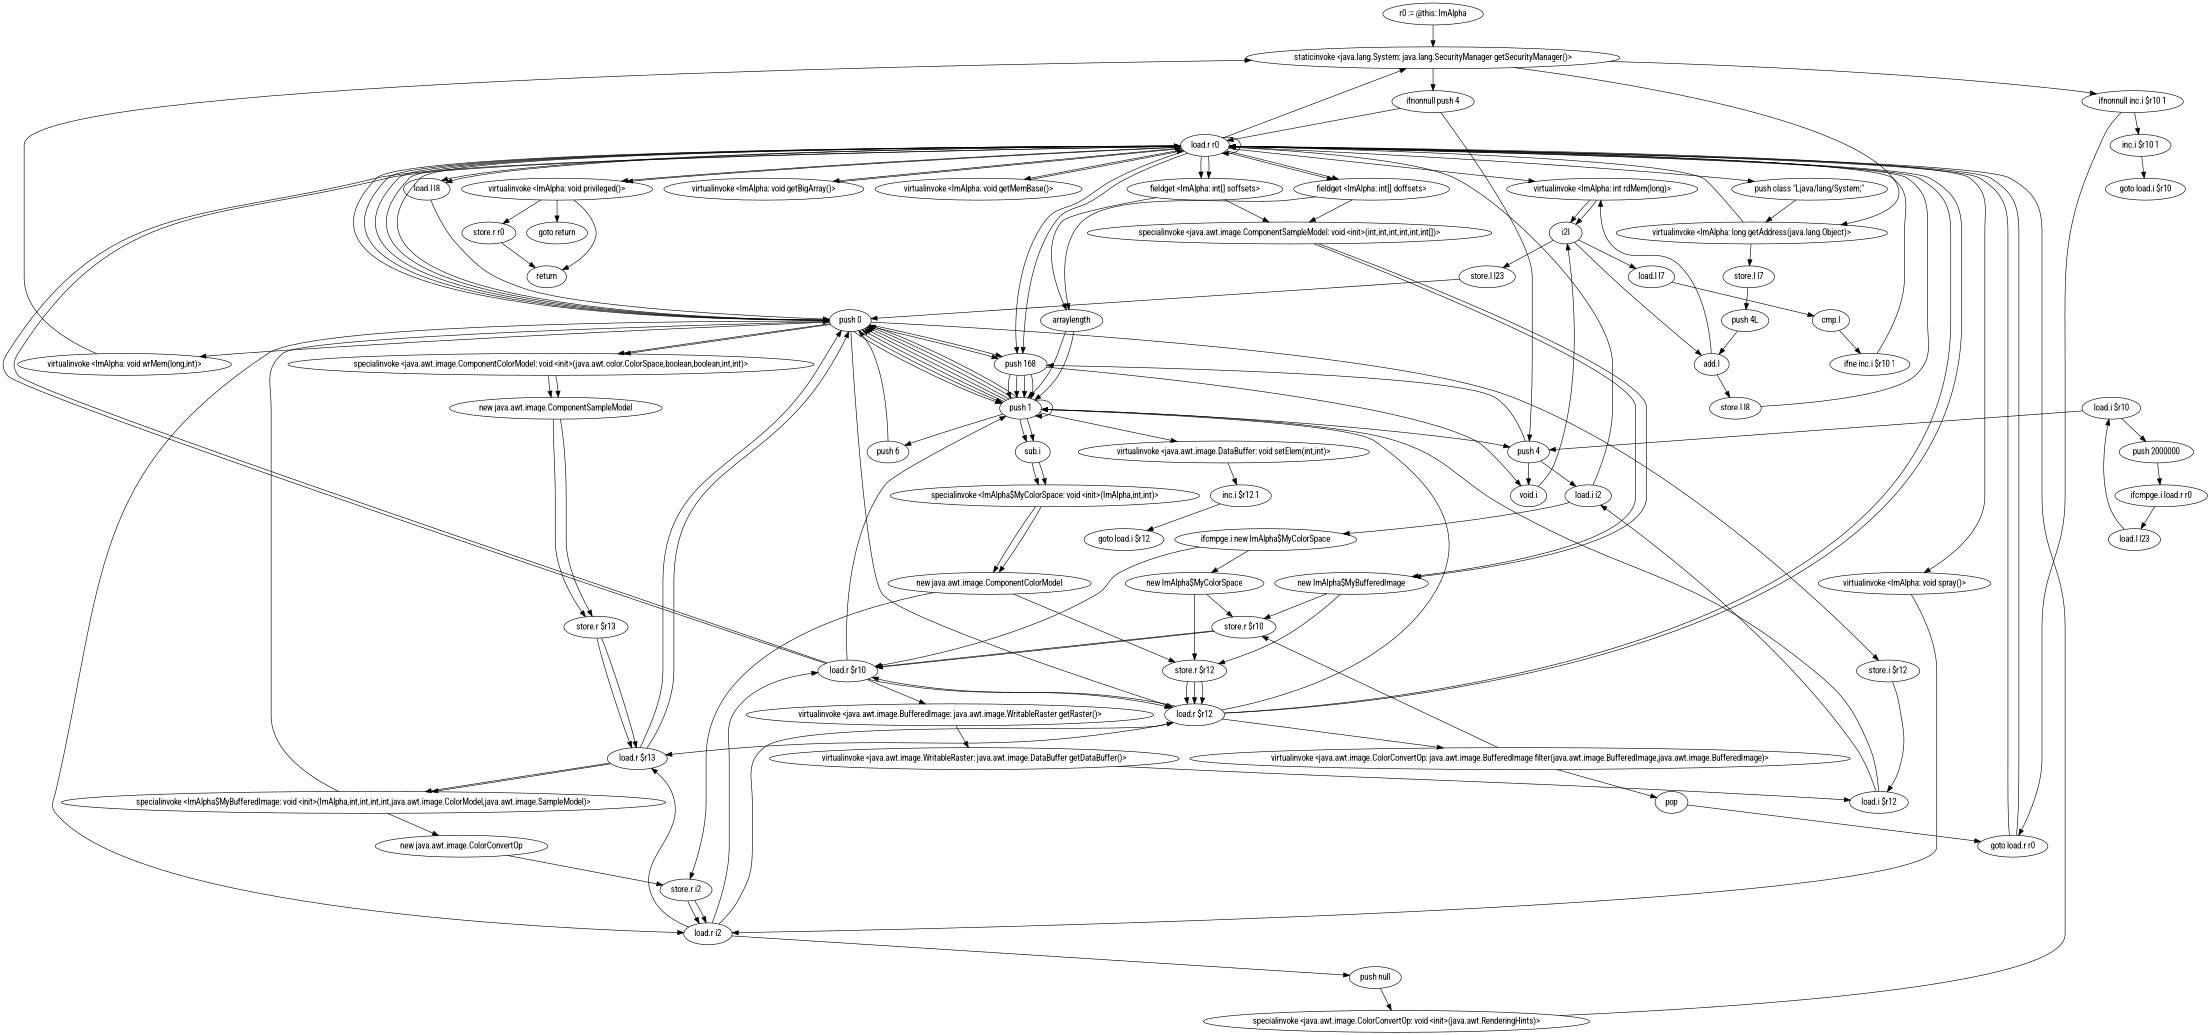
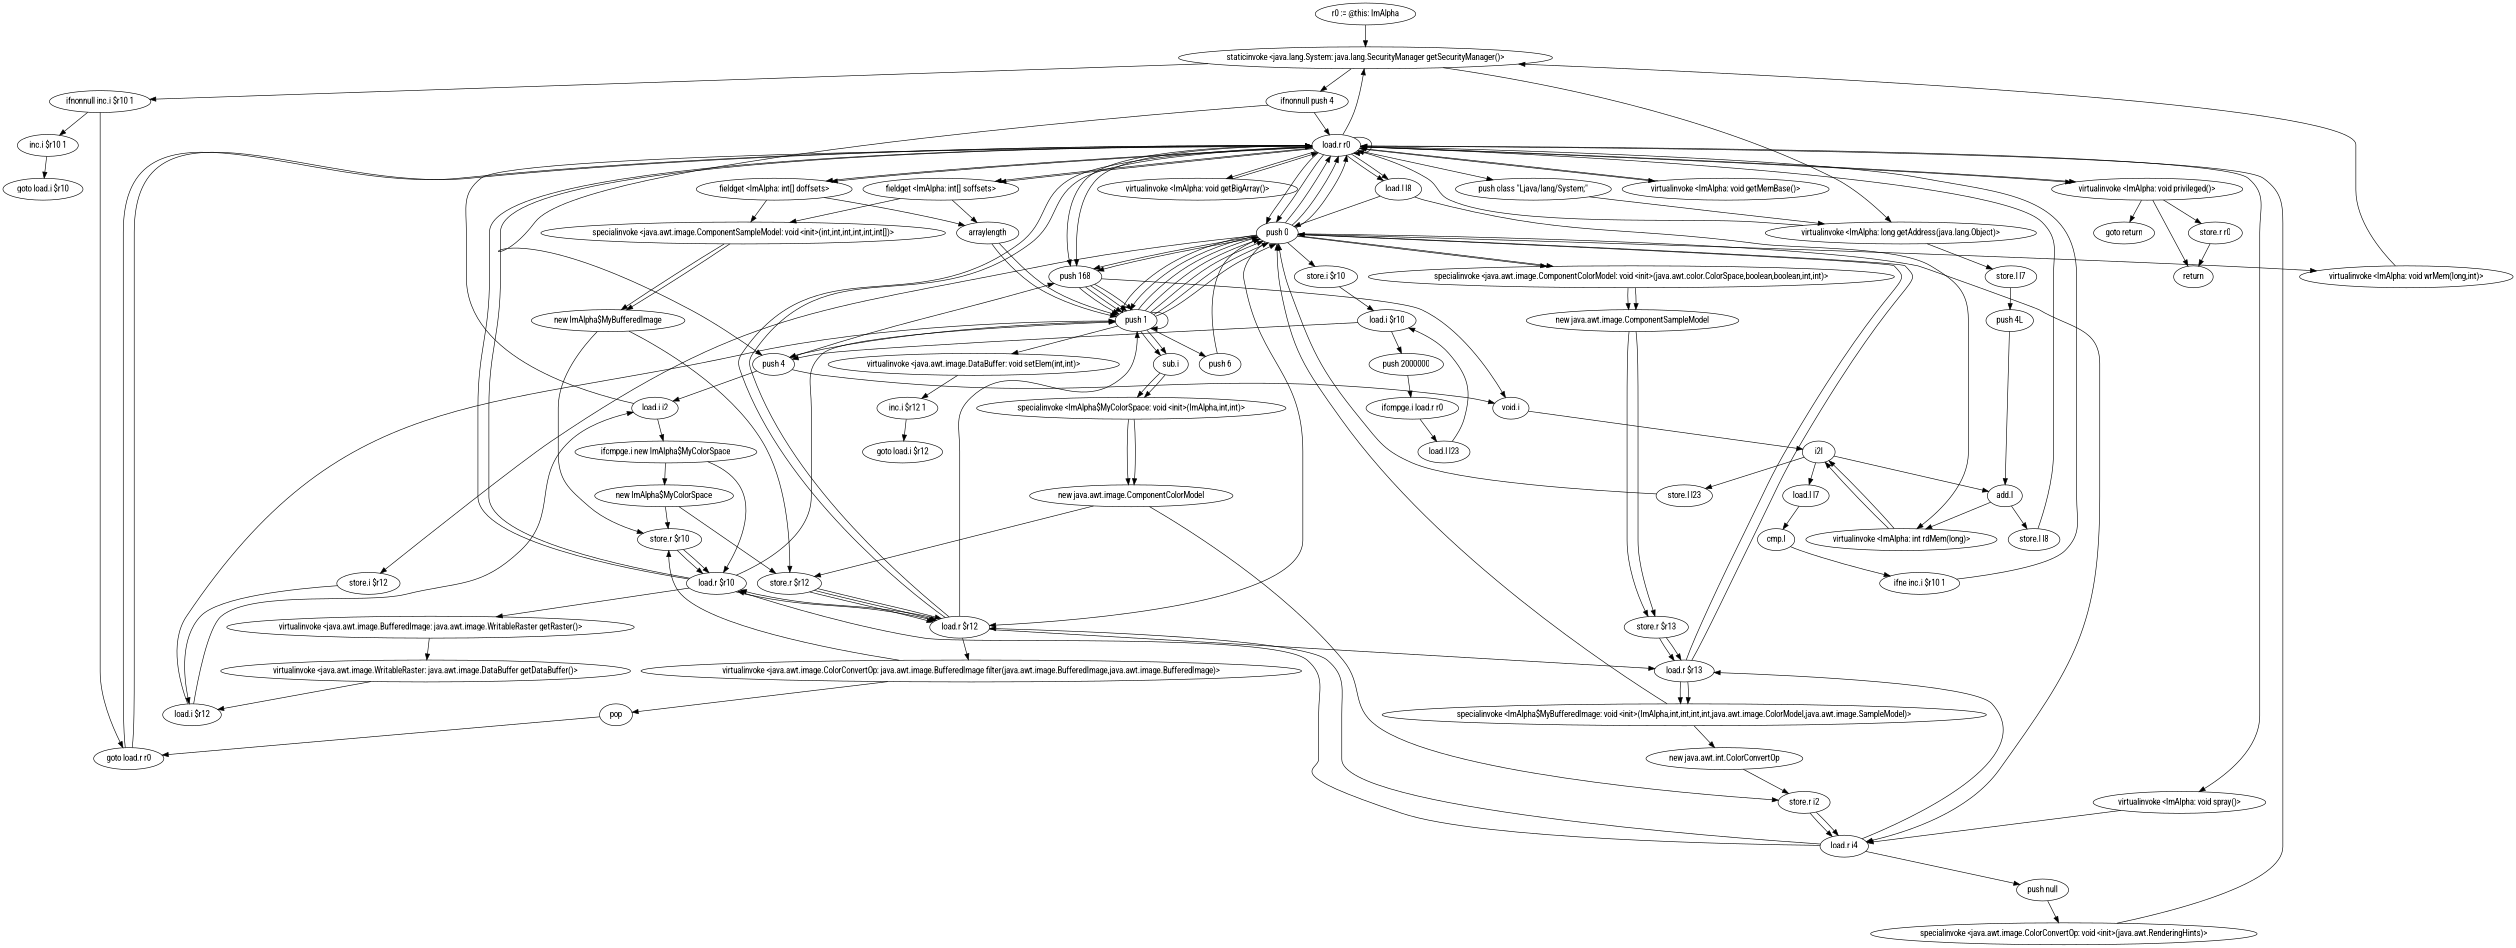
  digraph {
    fontname="Roboto Condensed"
    node [fontname="Roboto Condensed"]
    edge [fontname="Roboto Condensed"]
    "r0 := @this: ImAlpha"
    "staticinvoke <java.lang.System: java.lang.SecurityManager getSecurityManager()>"
    "ifnonnull push 4"
    "virtualinvoke <ImAlpha: long getAddress(java.lang.Object)>"
    "ifnonnull inc.i $r10 1"
    "load.r r0"
    "push 4"
    "store.l l7"
    "goto load.r r0"
    "inc.i $r10 1"
    "virtualinvoke <ImAlpha: void privileged()>"
    "push 168"
    "push 0"
    "fieldget <ImAlpha: int[] soffsets>"
    "fieldget <ImAlpha: int[] doffsets>"
    "virtualinvoke <ImAlpha: void spray()>"
    "virtualinvoke <ImAlpha: void getBigArray()>"
    "virtualinvoke <ImAlpha: void getMemBase()>"
    "push class \"Ljava/lang/System;\""
    "load.l l8"
    n21 [label="void.i"]
    "load.i i2"
    return
    "store.r r0"
    "goto return"
    "push 1"
    "load.r $r12"
    "specialinvoke <java.awt.image.ComponentColorModel: void <init>(java.awt.color.ColorSpace,boolean,boolean,int,int)>"
    "store.i $r12"
-   "load.r i2"
+   "load.r i2" [label="load.r i4"]
+   "store.i $r10"
    "virtualinvoke <ImAlpha: void wrMem(long,int)>"
    arraylength
    "specialinvoke <java.awt.image.ComponentSampleModel: void <init>(int,int,int,int,int,int[])>"
    "virtualinvoke <ImAlpha: int rdMem(long)>"
    i2l
    "ifcmpge.i new ImAlpha$MyColorSpace"
    "sub.i"
    "push 6"
    "virtualinvoke <java.awt.image.DataBuffer: void setElem(int,int)>"
    "add.l"
    "store.l l23"
    "load.l l7"
    "new ImAlpha$MyColorSpace"
    "store.r $r10"
    "store.r $r12"
    "load.r $r10"
    "virtualinvoke <java.awt.image.BufferedImage: java.awt.image.WritableRaster getRaster()>"
    "load.r $r13"
    "virtualinvoke <java.awt.image.ColorConvertOp: java.awt.image.BufferedImage filter(java.awt.image.BufferedImage,java.awt.image.BufferedImage)>"
    "virtualinvoke <java.awt.image.WritableRaster: java.awt.image.DataBuffer getDataBuffer()>"
    "new java.awt.image.ComponentSampleModel"
    "load.i $r12"
    "push null"
    "load.i $r10"
    "new ImAlpha$MyBufferedImage"
    "specialinvoke <ImAlpha$MyColorSpace: void <init>(ImAlpha,int,int)>"
    "inc.i $r12 1"
    "new java.awt.image.ComponentColorModel"
    "store.r i2"
    "specialinvoke <ImAlpha$MyBufferedImage: void <init>(ImAlpha,int,int,int,int,java.awt.image.ColorModel,java.awt.image.SampleModel)>"
    pop
    "store.r $r13"
-   "new java.awt.image.ColorConvertOp"
+   "new java.awt.image.ColorConvertOp" [label="new java.awt.int.ColorConvertOp"]
    "goto load.i $r12"
    "specialinvoke <java.awt.image.ColorConvertOp: void <init>(java.awt.RenderingHints)>"
    "push 4L"
    "store.l l8"
    "cmp.l"
    "push 2000000"
    "ifcmpge.i load.r r0"
    "load.l l23"
    "ifne inc.i $r10 1"
    "goto load.i $r10"
    "r0 := @this: ImAlpha" -> "staticinvoke <java.lang.System: java.lang.SecurityManager getSecurityManager()>"
    "staticinvoke <java.lang.System: java.lang.SecurityManager getSecurityManager()>" -> "ifnonnull push 4"
    "staticinvoke <java.lang.System: java.lang.SecurityManager getSecurityManager()>" -> "virtualinvoke <ImAlpha: long getAddress(java.lang.Object)>"
    "staticinvoke <java.lang.System: java.lang.SecurityManager getSecurityManager()>" -> "ifnonnull inc.i $r10 1"
    "ifnonnull push 4" -> "load.r r0"
    "ifnonnull push 4" -> "push 4"
    "virtualinvoke <ImAlpha: long getAddress(java.lang.Object)>" -> "load.r r0"
    "virtualinvoke <ImAlpha: long getAddress(java.lang.Object)>" -> "store.l l7"
    "ifnonnull inc.i $r10 1" -> "goto load.r r0"
    "ifnonnull inc.i $r10 1" -> "inc.i $r10 1"
    "load.r r0" -> "staticinvoke <java.lang.System: java.lang.SecurityManager getSecurityManager()>"
    "load.r r0" -> "load.r r0"
    "load.r r0" -> "virtualinvoke <ImAlpha: void privileged()>"
    "load.r r0" -> "virtualinvoke <ImAlpha: void privileged()>"
    "load.r r0" -> "push 168"
    "load.r r0" -> "push 168"
    "load.r r0" -> "push 0"
    "load.r r0" -> "push 0"
    "load.r r0" -> "fieldget <ImAlpha: int[] soffsets>"
    "load.r r0" -> "fieldget <ImAlpha: int[] soffsets>"
    "load.r r0" -> "fieldget <ImAlpha: int[] doffsets>"
    "load.r r0" -> "fieldget <ImAlpha: int[] doffsets>"
    "load.r r0" -> "virtualinvoke <ImAlpha: void spray()>"
    "load.r r0" -> "virtualinvoke <ImAlpha: void getBigArray()>"
    "load.r r0" -> "virtualinvoke <ImAlpha: void getMemBase()>"
    "load.r r0" -> "push class \"Ljava/lang/System;\""
    "load.r r0" -> "load.l l8"
    "load.r r0" -> "load.l l8"
    "push 4" -> "push 168"
    "push 4" -> n21
    "push 4" -> "load.i i2"
    "store.l l7" -> "push 4L"
    "goto load.r r0" -> "load.r r0"
    "goto load.r r0" -> "load.r r0"
    "inc.i $r10 1" -> "goto load.i $r10"
    "virtualinvoke <ImAlpha: void privileged()>" -> return
    "virtualinvoke <ImAlpha: void privileged()>" -> "store.r r0"
    "virtualinvoke <ImAlpha: void privileged()>" -> "goto return"
    "push 168" -> n21
    "push 168" -> "push 1"
    "push 168" -> "push 1"
    "push 168" -> "push 1"
    "push 168" -> "push 1"
    "push 0" -> "load.r r0"
    "push 0" -> "load.r r0"
    "push 0" -> "load.r r0"
    "push 0" -> "push 168"
    "push 0" -> "push 168"
    "push 0" -> "push 1"
    "push 0" -> "push 1"
    "push 0" -> "load.r $r12"
    "push 0" -> "specialinvoke <java.awt.image.ComponentColorModel: void <init>(java.awt.color.ColorSpace,boolean,boolean,int,int)>"
    "push 0" -> "specialinvoke <java.awt.image.ComponentColorModel: void <init>(java.awt.color.ColorSpace,boolean,boolean,int,int)>"
    "push 0" -> "store.i $r12"
    "push 0" -> "load.r i2"
+   "push 0" -> "store.i $r10"
    "push 0" -> "virtualinvoke <ImAlpha: void wrMem(long,int)>"
    "fieldget <ImAlpha: int[] soffsets>" -> arraylength
    "fieldget <ImAlpha: int[] soffsets>" -> "specialinvoke <java.awt.image.ComponentSampleModel: void <init>(int,int,int,int,int,int[])>"
    "fieldget <ImAlpha: int[] doffsets>" -> arraylength
    "fieldget <ImAlpha: int[] doffsets>" -> "specialinvoke <java.awt.image.ComponentSampleModel: void <init>(int,int,int,int,int,int[])>"
    "virtualinvoke <ImAlpha: void spray()>" -> "load.r i2"
    "virtualinvoke <ImAlpha: void getBigArray()>" -> "load.r r0"
    "virtualinvoke <ImAlpha: void getMemBase()>" -> "load.r r0"
    "push class \"Ljava/lang/System;\"" -> "virtualinvoke <ImAlpha: long getAddress(java.lang.Object)>"
    "load.l l8" -> "push 0"
-   "load.r r0" -> "virtualinvoke <ImAlpha: int rdMem(long)>"
+   "load.l l8" -> "virtualinvoke <ImAlpha: int rdMem(long)>"
    n21 -> i2l
    "load.i i2" -> "load.r r0"
    "load.i i2" -> "ifcmpge.i new ImAlpha$MyColorSpace"
    "store.r r0" -> return
    "push 1" -> "push 4"
    "push 1" -> "push 0"
    "push 1" -> "push 0"
    "push 1" -> "push 0"
    "push 1" -> "push 0"
    "push 1" -> "push 0"
    "push 1" -> "push 1"
    "push 1" -> "sub.i"
    "push 1" -> "sub.i"
    "push 1" -> "push 6"
    "push 1" -> "virtualinvoke <java.awt.image.DataBuffer: void setElem(int,int)>"
    "load.r $r12" -> "load.r r0"
    "load.r $r12" -> "load.r r0"
    "load.r $r12" -> "push 1"
    "load.r $r12" -> "load.r $r10"
    "load.r $r12" -> "load.r $r13"
    "load.r $r12" -> "virtualinvoke <java.awt.image.ColorConvertOp: java.awt.image.BufferedImage filter(java.awt.image.BufferedImage,java.awt.image.BufferedImage)>"
    "specialinvoke <java.awt.image.ComponentColorModel: void <init>(java.awt.color.ColorSpace,boolean,boolean,int,int)>" -> "new java.awt.image.ComponentSampleModel"
    "specialinvoke <java.awt.image.ComponentColorModel: void <init>(java.awt.color.ColorSpace,boolean,boolean,int,int)>" -> "new java.awt.image.ComponentSampleModel"
    "store.i $r12" -> "load.i $r12"
    "load.r i2" -> "load.r $r12"
    "load.r i2" -> "load.r $r10"
    "load.r i2" -> "load.r $r13"
    "load.r i2" -> "push null"
+   "store.i $r10" -> "load.i $r10"
    "virtualinvoke <ImAlpha: void wrMem(long,int)>" -> "staticinvoke <java.lang.System: java.lang.SecurityManager getSecurityManager()>"
    arraylength -> "push 1"
    arraylength -> "push 1"
    "specialinvoke <java.awt.image.ComponentSampleModel: void <init>(int,int,int,int,int,int[])>" -> "new ImAlpha$MyBufferedImage"
    "specialinvoke <java.awt.image.ComponentSampleModel: void <init>(int,int,int,int,int,int[])>" -> "new ImAlpha$MyBufferedImage"
    "virtualinvoke <ImAlpha: int rdMem(long)>" -> i2l
    "virtualinvoke <ImAlpha: int rdMem(long)>" -> i2l
    i2l -> "add.l"
    i2l -> "store.l l23"
    i2l -> "load.l l7"
    "ifcmpge.i new ImAlpha$MyColorSpace" -> "new ImAlpha$MyColorSpace"
    "ifcmpge.i new ImAlpha$MyColorSpace" -> "load.r $r10"
    "sub.i" -> "specialinvoke <ImAlpha$MyColorSpace: void <init>(ImAlpha,int,int)>"
    "sub.i" -> "specialinvoke <ImAlpha$MyColorSpace: void <init>(ImAlpha,int,int)>"
    "push 6" -> "push 0"
    "virtualinvoke <java.awt.image.DataBuffer: void setElem(int,int)>" -> "inc.i $r12 1"
    "add.l" -> "virtualinvoke <ImAlpha: int rdMem(long)>"
    "add.l" -> "store.l l8"
    "store.l l23" -> "push 0"
    "load.l l7" -> "cmp.l"
    "new ImAlpha$MyColorSpace" -> "store.r $r10"
    "new ImAlpha$MyColorSpace" -> "store.r $r12"
    "store.r $r10" -> "load.r $r10"
    "store.r $r10" -> "load.r $r10"
    "store.r $r12" -> "load.r $r12"
    "store.r $r12" -> "load.r $r12"
    "store.r $r12" -> "load.r $r12"
    "load.r $r10" -> "load.r r0"
    "load.r $r10" -> "load.r r0"
    "load.r $r10" -> "push 1"
    "load.r $r10" -> "load.r $r12"
    "load.r $r10" -> "virtualinvoke <java.awt.image.BufferedImage: java.awt.image.WritableRaster getRaster()>"
    "virtualinvoke <java.awt.image.BufferedImage: java.awt.image.WritableRaster getRaster()>" -> "virtualinvoke <java.awt.image.WritableRaster: java.awt.image.DataBuffer getDataBuffer()>"
    "load.r $r13" -> "push 0"
    "load.r $r13" -> "push 0"
    "load.r $r13" -> "specialinvoke <ImAlpha$MyBufferedImage: void <init>(ImAlpha,int,int,int,int,java.awt.image.ColorModel,java.awt.image.SampleModel)>"
    "load.r $r13" -> "specialinvoke <ImAlpha$MyBufferedImage: void <init>(ImAlpha,int,int,int,int,java.awt.image.ColorModel,java.awt.image.SampleModel)>"
    "virtualinvoke <java.awt.image.ColorConvertOp: java.awt.image.BufferedImage filter(java.awt.image.BufferedImage,java.awt.image.BufferedImage)>" -> "store.r $r10"
    "virtualinvoke <java.awt.image.ColorConvertOp: java.awt.image.BufferedImage filter(java.awt.image.BufferedImage,java.awt.image.BufferedImage)>" -> pop
    "virtualinvoke <java.awt.image.WritableRaster: java.awt.image.DataBuffer getDataBuffer()>" -> "load.i $r12"
    "new java.awt.image.ComponentSampleModel" -> "store.r $r13"
    "new java.awt.image.ComponentSampleModel" -> "store.r $r13"
    "load.i $r12" -> "load.i i2"
    "load.i $r12" -> "push 1"
    "push null" -> "specialinvoke <java.awt.image.ColorConvertOp: void <init>(java.awt.RenderingHints)>"
    "load.i $r10" -> "push 4"
    "load.i $r10" -> "push 2000000"
    "new ImAlpha$MyBufferedImage" -> "store.r $r10"
    "new ImAlpha$MyBufferedImage" -> "store.r $r12"
    "specialinvoke <ImAlpha$MyColorSpace: void <init>(ImAlpha,int,int)>" -> "new java.awt.image.ComponentColorModel"
    "specialinvoke <ImAlpha$MyColorSpace: void <init>(ImAlpha,int,int)>" -> "new java.awt.image.ComponentColorModel"
    "inc.i $r12 1" -> "goto load.i $r12"
    "new java.awt.image.ComponentColorModel" -> "store.r $r12"
    "new java.awt.image.ComponentColorModel" -> "store.r i2"
    "store.r i2" -> "load.r i2"
    "store.r i2" -> "load.r i2"
    "specialinvoke <ImAlpha$MyBufferedImage: void <init>(ImAlpha,int,int,int,int,java.awt.image.ColorModel,java.awt.image.SampleModel)>" -> "push 0"
    "specialinvoke <ImAlpha$MyBufferedImage: void <init>(ImAlpha,int,int,int,int,java.awt.image.ColorModel,java.awt.image.SampleModel)>" -> "new java.awt.image.ColorConvertOp"
    pop -> "goto load.r r0"
    "store.r $r13" -> "load.r $r13"
    "store.r $r13" -> "load.r $r13"
    "new java.awt.image.ColorConvertOp" -> "store.r i2"
    "specialinvoke <java.awt.image.ColorConvertOp: void <init>(java.awt.RenderingHints)>" -> "load.r r0"
    "push 4L" -> "add.l"
    "store.l l8" -> "load.r r0"
    "cmp.l" -> "ifne inc.i $r10 1"
    "push 2000000" -> "ifcmpge.i load.r r0"
    "ifcmpge.i load.r r0" -> "load.l l23"
    "load.l l23" -> "load.i $r10"
    "ifne inc.i $r10 1" -> "load.r r0"
  }
